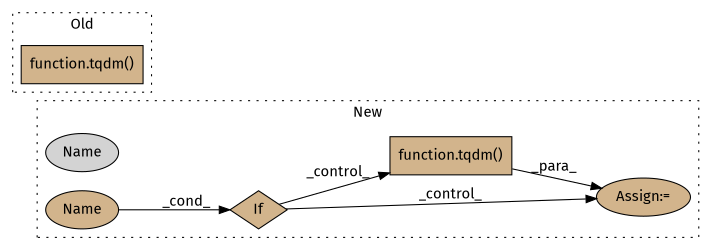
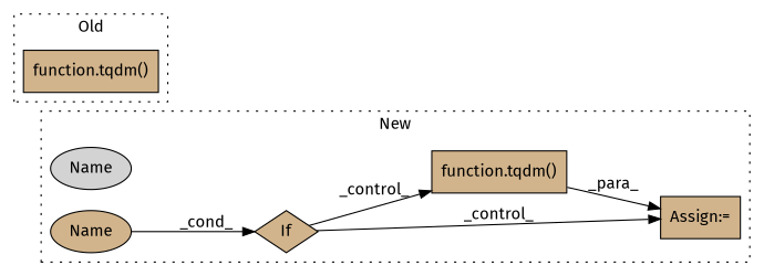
  digraph {
    rankdir=LR
    fontname="Fira Sans"
    node [a=75 l=3 s=1959 shape=box style=filled fillcolor=tan fontname="Fira Sans"]
    edge [fontname="Fira Sans"]
    n1 [a=96 label=If s=1956 shape=diamond]
-   n2 [a=68 label="Assign:=" s=1980 shape=ellipse]
+   n2 [a=68 label="Assign:=" s=1980]
    n3 [l="5,1" label="function.tqdm()" s="1983,1998"]
    n4 [a=87 l=7 label=Name shape=ellipse fillcolor=lightgrey]
    n5 [a=87 l=7 label=Name shape=ellipse]
    n6 [l="5,20" label="function.tqdm()" s="1925,1945"]
    subgraph cluster_1 {
      label=New
      style=dotted
      n1
      n2
      n3
      n4
      n5
    }
    subgraph cluster_2 {
      label=Old
      style=dotted
      n6
    }
    n1 -> n2 [label=_control_]
    n1 -> n3 [label=_control_]
    n3 -> n2 [label=_para_]
    n5 -> n1 [label=_cond_]
  }
